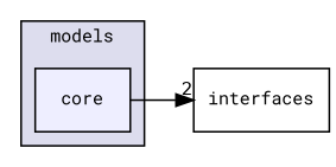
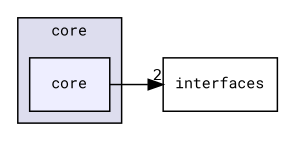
  digraph {
    compound=true
    rankdir=LR
    fontname="Roboto Mono"
    node [fontname="Roboto Mono" fontsize=10 shape=box]
    n1 [fillcolor="#eeeeff" label=core pencolor=black style=filled]
    n2 [label=interfaces]
    subgraph cluster_1 {
      bgcolor="#ddddee"
      fontsize=10
-     label=models
+     label=core
      pencolor=black
      n1
    }
    n1 -> n2 [headlabel=2 labeldistance=1.5 labelfontname=Helvetica labelfontsize=10 fontname="Roboto Mono"]
  }
